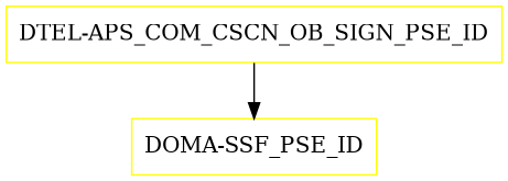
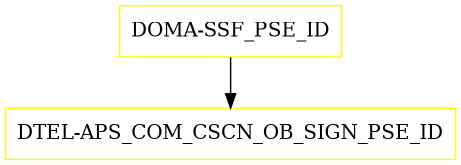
  digraph {
    node [color=yellow shape=box]
    "DTEL-APS_COM_CSCN_OB_SIGN_PSE_ID"
    "DOMA-SSF_PSE_ID"
-   "DTEL-APS_COM_CSCN_OB_SIGN_PSE_ID" -> "DOMA-SSF_PSE_ID"
+   "DOMA-SSF_PSE_ID" -> "DTEL-APS_COM_CSCN_OB_SIGN_PSE_ID"
  }
